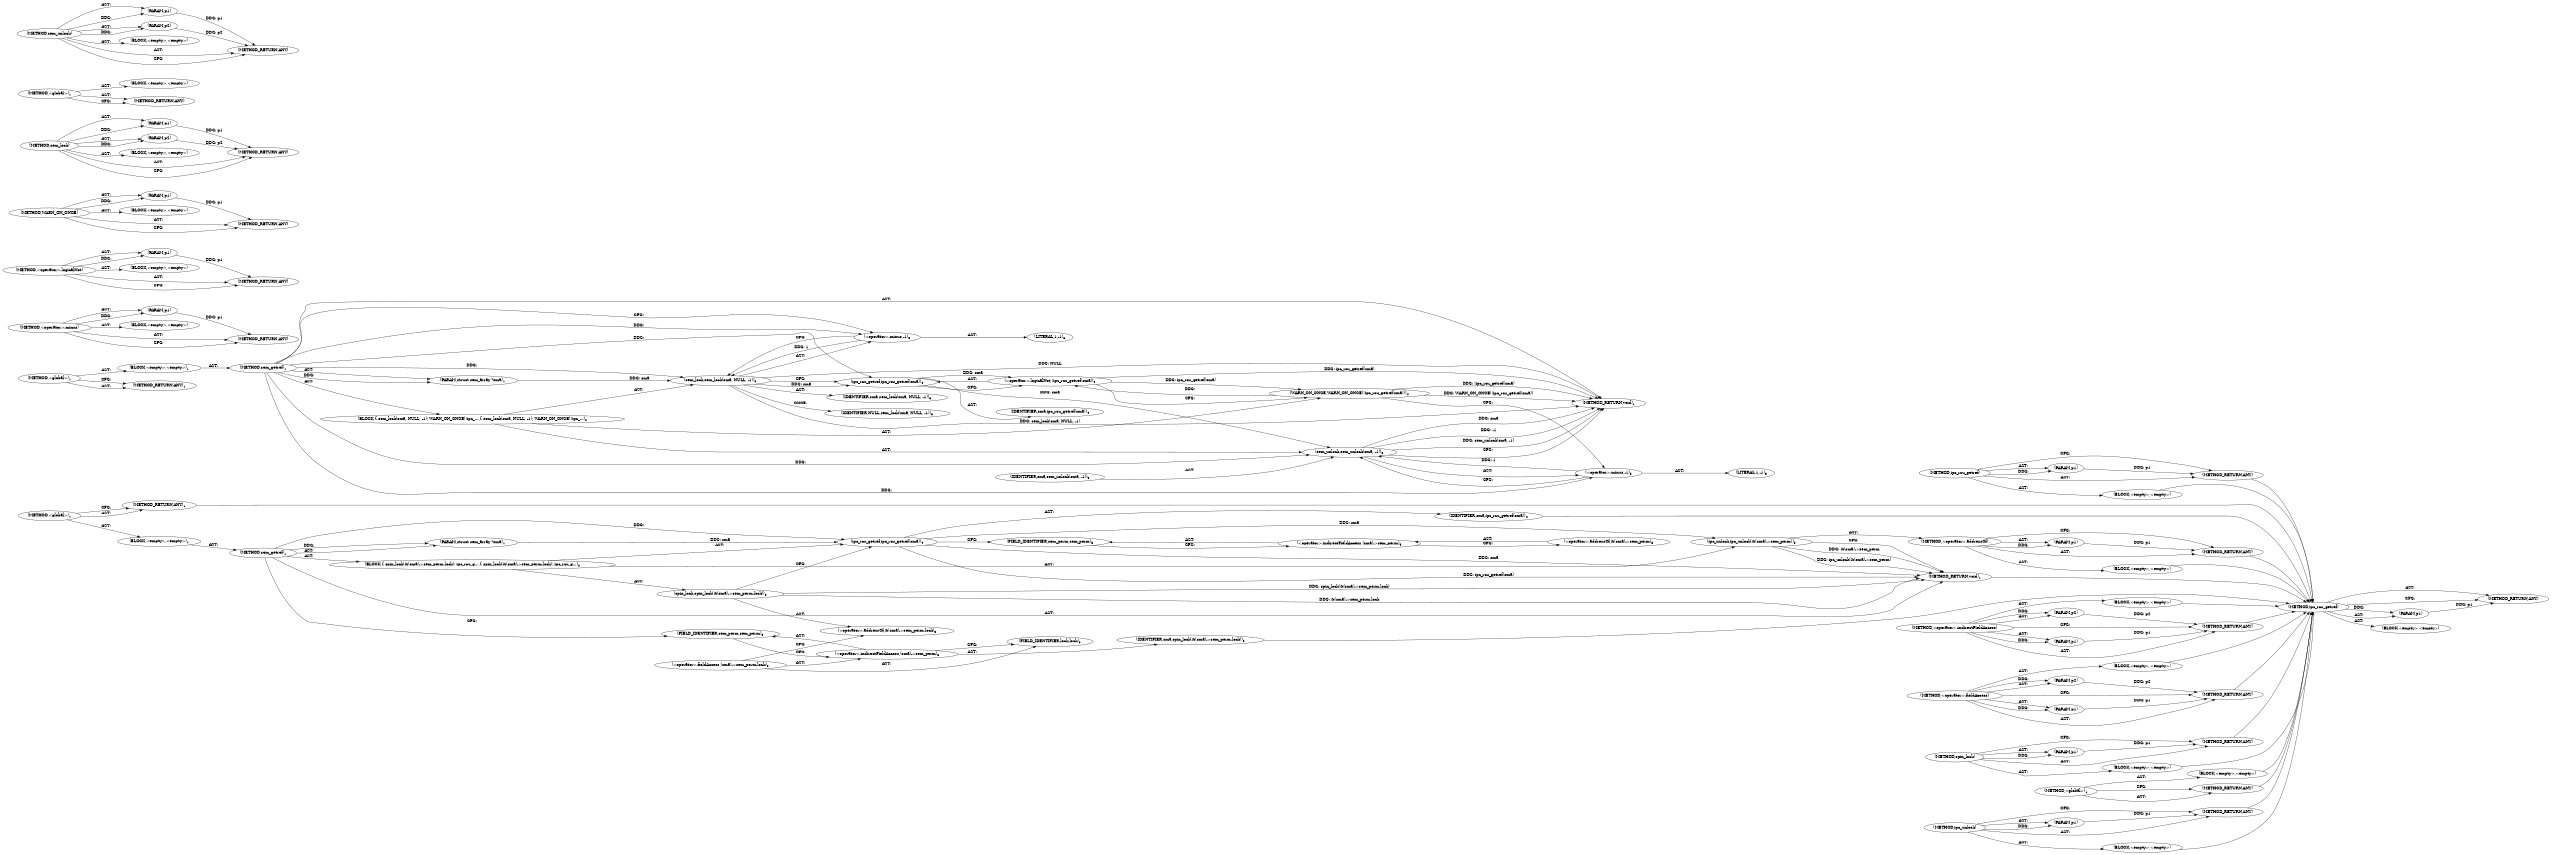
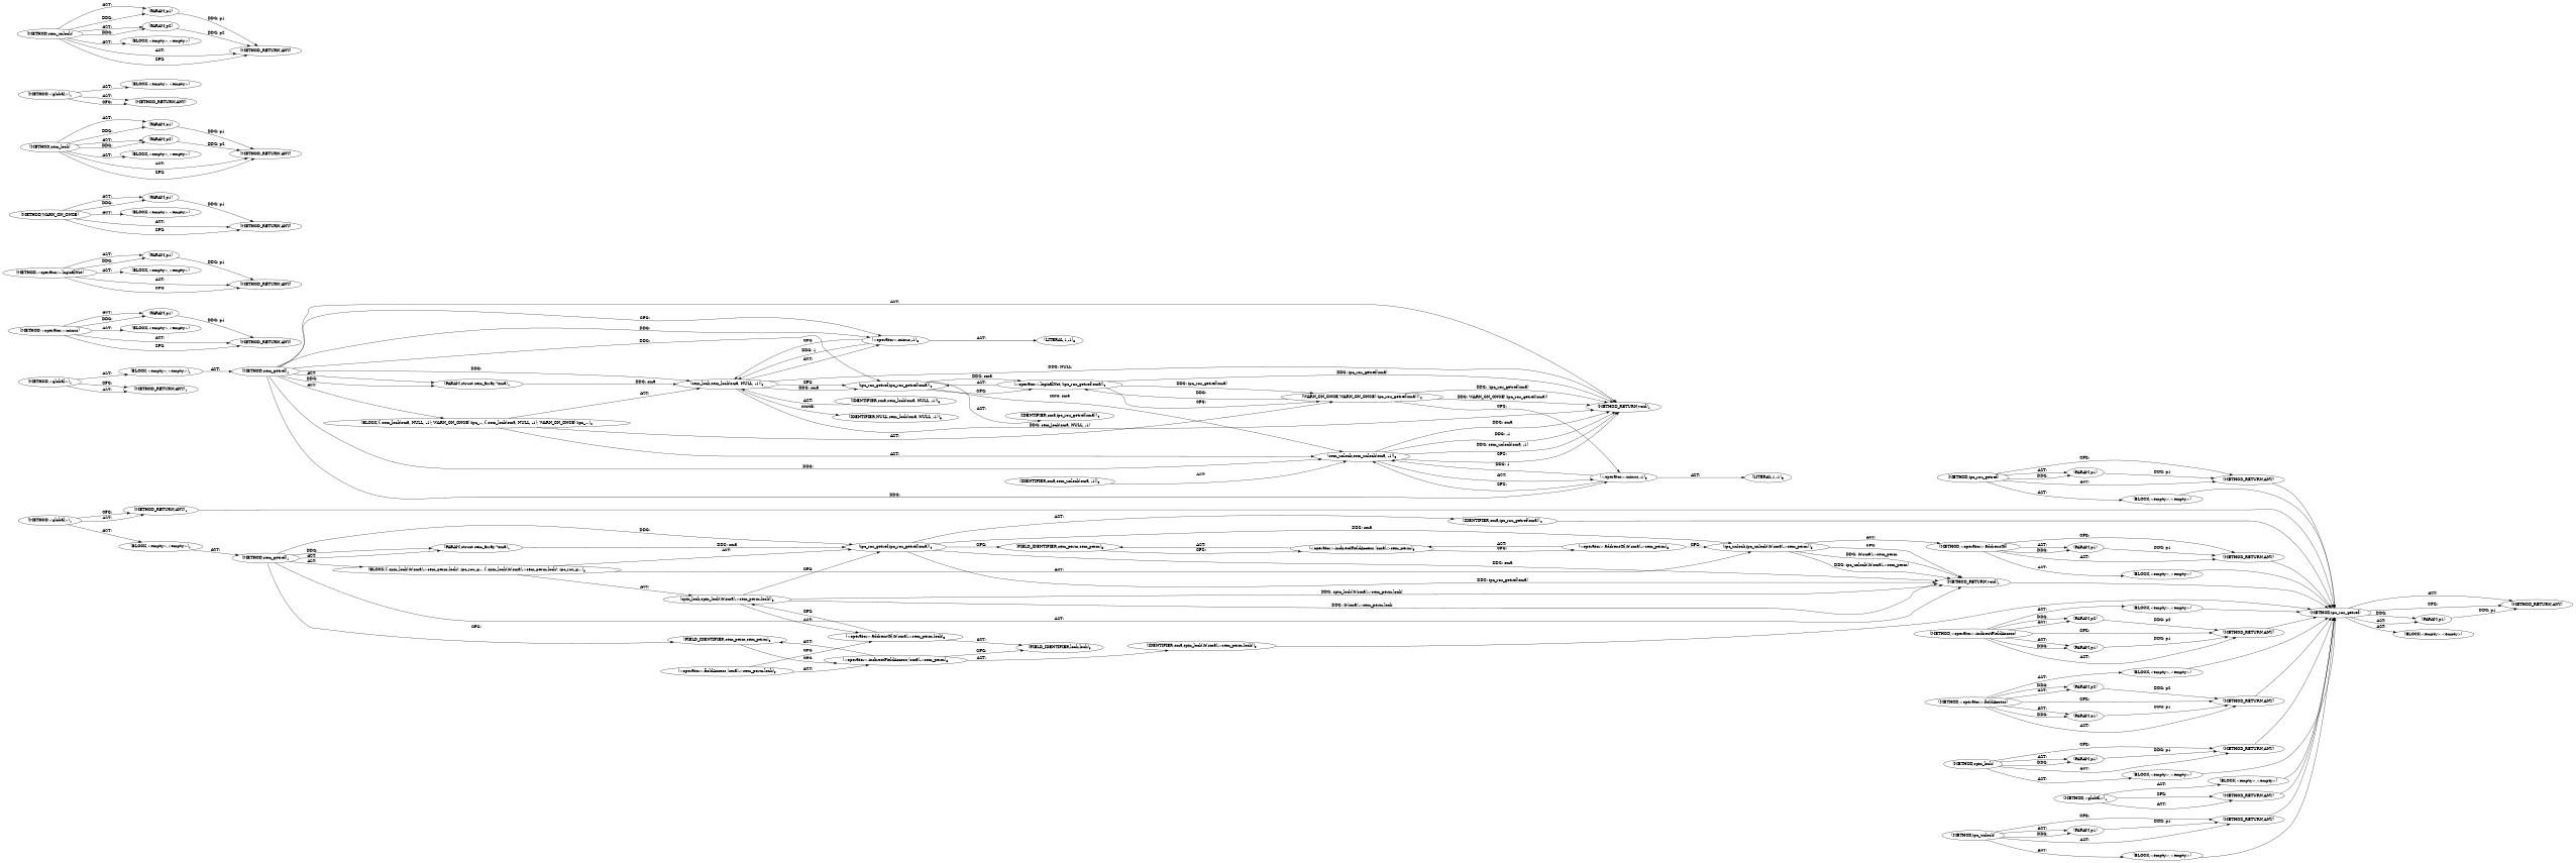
  digraph {
    rankdir=LR
    n1 [label=<(METHOD,ipc_rcu_getref)>]
    n2 [label=<(PARAM,p1)>]
    n3 [label=<(BLOCK,&lt;empty&gt;,&lt;empty&gt;)>]
    n4 [label=<(METHOD_RETURN,ANY)>]
    n5 [label=<(METHOD,ipc_rcu_getref)>]
    n6 [label=<(PARAM,p1)>]
    n7 [label=<(BLOCK,&lt;empty&gt;,&lt;empty&gt;)>]
    n8 [label=<(METHOD_RETURN,ANY)>]
    n9 [label=<(METHOD,&lt;global&gt;)<SUB>1</SUB>>]
    n10 [label=<(BLOCK,&lt;empty&gt;,&lt;empty&gt;)<SUB>1</SUB>>]
    n11 [label=<(METHOD_RETURN,ANY)<SUB>1</SUB>>]
    n12 [label=<(METHOD,sem_getref)<SUB>1</SUB>>]
    n13 [label=<(PARAM,struct sem_array *sma)<SUB>1</SUB>>]
    n14 [label=<(BLOCK,{ 	spin_lock(&amp;(sma)-&gt;sem_perm.lock); 	ipc_rcu_g...,{ 	spin_lock(&amp;(sma)-&gt;sem_perm.lock); 	ipc_rcu_g...)<SUB>2</SUB>>]
    n15 [label=<(FIELD_IDENTIFIER,sem_perm,sem_perm)<SUB>3</SUB>>]
    n16 [label=<(ipc_rcu_getref,ipc_rcu_getref(sma))<SUB>4</SUB>>]
    n17 [label=<(METHOD_RETURN,void)<SUB>1</SUB>>]
    n18 [label=<(spin_lock,spin_lock(&amp;(sma)-&gt;sem_perm.lock))<SUB>3</SUB>>]
    n19 [label=<(ipc_unlock,ipc_unlock(&amp;(sma)-&gt;sem_perm))<SUB>5</SUB>>]
    n20 [label=<(&lt;operator&gt;.indirectFieldAccess,(sma)-&gt;sem_perm)<SUB>3</SUB>>]
    n21 [label=<(IDENTIFIER,sma,ipc_rcu_getref(sma))<SUB>4</SUB>>]
    n22 [label=<(FIELD_IDENTIFIER,sem_perm,sem_perm)<SUB>5</SUB>>]
    n23 [label=<(&lt;operator&gt;.addressOf,&amp;(sma)-&gt;sem_perm.lock)<SUB>3</SUB>>]
    n24 [label=<(METHOD,&lt;operator&gt;.addressOf)>]
    n25 [label=<(&lt;operator&gt;.fieldAccess,(sma)-&gt;sem_perm.lock)<SUB>3</SUB>>]
    n26 [label=<(FIELD_IDENTIFIER,lock,lock)<SUB>3</SUB>>]
    n27 [label=<(IDENTIFIER,sma,spin_lock(&amp;(sma)-&gt;sem_perm.lock))<SUB>3</SUB>>]
    n28 [label=<(&lt;operator&gt;.indirectFieldAccess,(sma)-&gt;sem_perm)<SUB>5</SUB>>]
    n29 [label=<(&lt;operator&gt;.addressOf,&amp;(sma)-&gt;sem_perm)<SUB>5</SUB>>]
    n30 [label=<(PARAM,p1)>]
    n31 [label=<(BLOCK,&lt;empty&gt;,&lt;empty&gt;)>]
    n32 [label=<(METHOD_RETURN,ANY)>]
    n33 [label=<(METHOD,&lt;operator&gt;.indirectFieldAccess)>]
    n34 [label=<(PARAM,p1)>]
    n35 [label=<(PARAM,p2)>]
    n36 [label=<(BLOCK,&lt;empty&gt;,&lt;empty&gt;)>]
    n37 [label=<(METHOD_RETURN,ANY)>]
    n38 [label=<(METHOD,&lt;operator&gt;.fieldAccess)>]
    n39 [label=<(PARAM,p1)>]
    n40 [label=<(PARAM,p2)>]
    n41 [label=<(BLOCK,&lt;empty&gt;,&lt;empty&gt;)>]
    n42 [label=<(METHOD_RETURN,ANY)>]
    n43 [label=<(METHOD,spin_lock)>]
    n44 [label=<(PARAM,p1)>]
    n45 [label=<(BLOCK,&lt;empty&gt;,&lt;empty&gt;)>]
    n46 [label=<(METHOD_RETURN,ANY)>]
    n47 [label=<(METHOD,&lt;global&gt;)<SUB>1</SUB>>]
    n48 [label=<(BLOCK,&lt;empty&gt;,&lt;empty&gt;)>]
    n49 [label=<(METHOD_RETURN,ANY)>]
    n50 [label=<(METHOD,ipc_unlock)>]
    n51 [label=<(PARAM,p1)>]
    n52 [label=<(BLOCK,&lt;empty&gt;,&lt;empty&gt;)>]
    n53 [label=<(METHOD_RETURN,ANY)>]
    n54 [label=<(METHOD,&lt;global&gt;)<SUB>1</SUB>>]
    n55 [label=<(BLOCK,&lt;empty&gt;,&lt;empty&gt;)<SUB>1</SUB>>]
    n56 [label=<(METHOD_RETURN,ANY)<SUB>1</SUB>>]
    n57 [label=<(METHOD,sem_getref)<SUB>1</SUB>>]
    n58 [label=<(PARAM,struct sem_array *sma)<SUB>1</SUB>>]
    n59 [label=<(BLOCK,{ 	sem_lock(sma, NULL, -1); 	WARN_ON_ONCE(!ipc_...,{ 	sem_lock(sma, NULL, -1); 	WARN_ON_ONCE(!ipc_...)<SUB>2</SUB>>]
    n60 [label=<(sem_lock,sem_lock(sma, NULL, -1))<SUB>3</SUB>>]
    n61 [label=<(&lt;operator&gt;.minus,-1)<SUB>3</SUB>>]
    n62 [label=<(ipc_rcu_getref,ipc_rcu_getref(sma))<SUB>4</SUB>>]
    n63 [label=<(sem_unlock,sem_unlock(sma, -1))<SUB>5</SUB>>]
    n64 [label=<(&lt;operator&gt;.minus,-1)<SUB>5</SUB>>]
    n65 [label=<(METHOD_RETURN,void)<SUB>1</SUB>>]
    n66 [label=<(WARN_ON_ONCE,WARN_ON_ONCE(!ipc_rcu_getref(sma)))<SUB>4</SUB>>]
    n67 [label=<(IDENTIFIER,sma,sem_lock(sma, NULL, -1))<SUB>3</SUB>>]
    n68 [label=<(IDENTIFIER,NULL,sem_lock(sma, NULL, -1))<SUB>3</SUB>>]
    n69 [label=<(LITERAL,1,-1)<SUB>3</SUB>>]
    n70 [label=<(&lt;operator&gt;.logicalNot,!ipc_rcu_getref(sma))<SUB>4</SUB>>]
    n71 [label=<(IDENTIFIER,sma,ipc_rcu_getref(sma))<SUB>4</SUB>>]
    n72 [label=<(LITERAL,1,-1)<SUB>5</SUB>>]
    n73 [label=<(IDENTIFIER,sma,sem_unlock(sma, -1))<SUB>5</SUB>>]
    n74 [label=<(METHOD,&lt;operator&gt;.minus)>]
    n75 [label=<(PARAM,p1)>]
    n76 [label=<(BLOCK,&lt;empty&gt;,&lt;empty&gt;)>]
    n77 [label=<(METHOD_RETURN,ANY)>]
    n78 [label=<(METHOD,&lt;operator&gt;.logicalNot)>]
    n79 [label=<(PARAM,p1)>]
    n80 [label=<(BLOCK,&lt;empty&gt;,&lt;empty&gt;)>]
    n81 [label=<(METHOD_RETURN,ANY)>]
    n82 [label=<(METHOD,WARN_ON_ONCE)>]
    n83 [label=<(PARAM,p1)>]
    n84 [label=<(BLOCK,&lt;empty&gt;,&lt;empty&gt;)>]
    n85 [label=<(METHOD_RETURN,ANY)>]
    n86 [label=<(METHOD,sem_lock)>]
    n87 [label=<(PARAM,p1)>]
    n88 [label=<(PARAM,p2)>]
    n89 [label=<(BLOCK,&lt;empty&gt;,&lt;empty&gt;)>]
    n90 [label=<(METHOD_RETURN,ANY)>]
    n91 [label=<(METHOD,&lt;global&gt;)<SUB>1</SUB>>]
    n92 [label=<(BLOCK,&lt;empty&gt;,&lt;empty&gt;)>]
    n93 [label=<(METHOD_RETURN,ANY)>]
    n94 [label=<(METHOD,sem_unlock)>]
    n95 [label=<(PARAM,p1)>]
    n96 [label=<(PARAM,p2)>]
    n97 [label=<(BLOCK,&lt;empty&gt;,&lt;empty&gt;)>]
    n98 [label=<(METHOD_RETURN,ANY)>]
    n1 -> n2 [label="AST: "]
    n1 -> n2 [label="DDG: "]
    n1 -> n3 [label="AST: "]
    n1 -> n4 [label="AST: "]
    n1 -> n4 [label="CFG: "]
    n2 -> n4 [label="DDG: p1"]
    n3 -> n5
    n4 -> n5
    n5 -> n6 [label="AST: "]
    n5 -> n6 [label="DDG: "]
    n5 -> n7 [label="AST: "]
    n5 -> n8 [label="AST: "]
    n5 -> n8 [label="CFG: "]
    n6 -> n8 [label="DDG: p1"]
    n9 -> n10 [label="AST: "]
    n9 -> n11 [label="AST: "]
    n9 -> n11 [label="CFG: "]
    n10 -> n12 [label="AST: "]
    n11 -> n5
    n12 -> n13 [label="AST: "]
    n12 -> n13 [label="DDG: "]
    n12 -> n14 [label="AST: "]
    n12 -> n15 [label="CFG: "]
    n12 -> n16 [label="DDG: "]
    n12 -> n17 [label="AST: "]
    n13 -> n16 [label="DDG: sma"]
    n14 -> n16 [label="AST: "]
    n14 -> n18 [label="AST: "]
    n14 -> n19 [label="AST: "]
    n15 -> n20 [label="CFG: "]
    n16 -> n17 [label="DDG: sma"]
    n16 -> n17 [label="DDG: ipc_rcu_getref(sma)"]
    n16 -> n19 [label="DDG: sma"]
    n16 -> n21 [label="AST: "]
    n16 -> n22 [label="CFG: "]
    n17 -> n5
    n18 -> n16 [label="CFG: "]
    n18 -> n17 [label="DDG: &amp;(sma)-&gt;sem_perm.lock"]
    n18 -> n17 [label="DDG: spin_lock(&amp;(sma)-&gt;sem_perm.lock)"]
    n18 -> n23 [label="AST: "]
    n19 -> n17 [label="CFG: "]
    n19 -> n17 [label="DDG: &amp;(sma)-&gt;sem_perm"]
    n19 -> n17 [label="DDG: ipc_unlock(&amp;(sma)-&gt;sem_perm)"]
    n19 -> n24 [label="AST: "]
    n20 -> n15 [label="AST: "]
    n20 -> n26 [label="CFG: "]
    n20 -> n27 [label="AST: "]
    n21 -> n5
    n22 -> n28 [label="CFG: "]
+   n23 -> n18 [label="CFG: "]
    n24 -> n30 [label="AST: "]
    n24 -> n30 [label="DDG: "]
    n24 -> n31 [label="AST: "]
    n24 -> n32 [label="AST: "]
    n24 -> n32 [label="CFG: "]
    n25 -> n20 [label="AST: "]
    n25 -> n23 [label="CFG: "]
-   n25 -> n26 [label="AST: "]
+   n23 -> n26 [label="AST: "]
    n27 -> n5
    n28 -> n22 [label="AST: "]
    n28 -> n29 [label="CFG: "]
+   n29 -> n19 [label="CFG: "]
    n29 -> n28 [label="AST: "]
    n30 -> n32 [label="DDG: p1"]
    n31 -> n5
    n32 -> n5
    n33 -> n34 [label="AST: "]
    n33 -> n34 [label="DDG: "]
    n33 -> n35 [label="AST: "]
    n33 -> n35 [label="DDG: "]
    n33 -> n36 [label="AST: "]
    n33 -> n37 [label="AST: "]
    n33 -> n37 [label="CFG: "]
    n34 -> n37 [label="DDG: p1"]
    n35 -> n37 [label="DDG: p2"]
    n36 -> n5
    n37 -> n5
    n38 -> n39 [label="AST: "]
    n38 -> n39 [label="DDG: "]
    n38 -> n40 [label="AST: "]
    n38 -> n40 [label="DDG: "]
    n38 -> n41 [label="AST: "]
    n38 -> n42 [label="AST: "]
    n38 -> n42 [label="CFG: "]
    n39 -> n42 [label="DDG: p1"]
    n40 -> n42 [label="DDG: p2"]
    n41 -> n5
    n42 -> n5
    n43 -> n44 [label="AST: "]
    n43 -> n44 [label="DDG: "]
    n43 -> n45 [label="AST: "]
    n43 -> n46 [label="AST: "]
    n43 -> n46 [label="CFG: "]
    n44 -> n46 [label="DDG: p1"]
    n45 -> n5
    n46 -> n5
    n47 -> n48 [label="AST: "]
    n47 -> n49 [label="AST: "]
    n47 -> n49 [label="CFG: "]
    n48 -> n5
    n49 -> n5
    n50 -> n51 [label="AST: "]
    n50 -> n51 [label="DDG: "]
    n50 -> n52 [label="AST: "]
    n50 -> n53 [label="AST: "]
    n50 -> n53 [label="CFG: "]
    n51 -> n53 [label="DDG: p1"]
    n52 -> n5
    n53 -> n5
    n54 -> n55 [label="AST: "]
    n54 -> n56 [label="AST: "]
    n54 -> n56 [label="CFG: "]
    n55 -> n57 [label="AST: "]
    n57 -> n58 [label="AST: "]
    n57 -> n58 [label="DDG: "]
    n57 -> n59 [label="AST: "]
    n57 -> n60 [label="DDG: "]
    n57 -> n61 [label="CFG: "]
    n57 -> n61 [label="DDG: "]
    n57 -> n62 [label="DDG: "]
    n57 -> n63 [label="DDG: "]
    n57 -> n64 [label="DDG: "]
    n57 -> n65 [label="AST: "]
    n58 -> n60 [label="DDG: sma"]
    n59 -> n60 [label="AST: "]
    n59 -> n63 [label="AST: "]
    n59 -> n66 [label="AST: "]
    n60 -> n61 [label="AST: "]
    n60 -> n62 [label="CFG: "]
    n60 -> n62 [label="DDG: sma"]
    n60 -> n65 [label="DDG: sem_lock(sma, NULL, -1)"]
    n60 -> n65 [label="DDG: NULL"]
-   n60 -> n67 [label="AST: "]
+   n67 -> n60 [label="AST: "]
    n60 -> n68 [label="ONCE: "]
    n61 -> n60 [label="CFG: "]
    n61 -> n60 [label="DDG: 1"]
    n61 -> n69 [label="AST: "]
    n62 -> n63 [label="DDG: sma"]
    n62 -> n70 [label="CFG: "]
    n62 -> n70 [label="DDG: sma"]
    n62 -> n71 [label="AST: "]
    n63 -> n64 [label="AST: "]
    n63 -> n65 [label="CFG: "]
    n63 -> n65 [label="DDG: sma"]
    n63 -> n65 [label="DDG: -1"]
    n63 -> n65 [label="DDG: sem_unlock(sma, -1)"]
    n64 -> n63 [label="CFG: "]
    n64 -> n63 [label="DDG: 1"]
    n64 -> n72 [label="AST: "]
    n66 -> n64 [label="CFG: "]
    n66 -> n65 [label="DDG: !ipc_rcu_getref(sma)"]
    n66 -> n65 [label="DDG: WARN_ON_ONCE(!ipc_rcu_getref(sma))"]
    n66 -> n70 [label="DDG: "]
    n70 -> n62 [label="AST: "]
    n70 -> n65 [label="DDG: ipc_rcu_getref(sma)"]
    n70 -> n66 [label="CFG: "]
    n70 -> n66 [label="DDG: ipc_rcu_getref(sma)"]
    n73 -> n63 [label="AST: "]
    n74 -> n75 [label="AST: "]
    n74 -> n75 [label="DDG: "]
    n74 -> n76 [label="AST: "]
    n74 -> n77 [label="AST: "]
    n74 -> n77 [label="CFG: "]
    n75 -> n77 [label="DDG: p1"]
    n78 -> n79 [label="AST: "]
    n78 -> n79 [label="DDG: "]
    n78 -> n80 [label="AST: "]
    n78 -> n81 [label="AST: "]
    n78 -> n81 [label="CFG: "]
    n79 -> n81 [label="DDG: p1"]
    n82 -> n83 [label="AST: "]
    n82 -> n83 [label="DDG: "]
    n82 -> n84 [label="AST: "]
    n82 -> n85 [label="AST: "]
    n82 -> n85 [label="CFG: "]
    n83 -> n85 [label="DDG: p1"]
    n86 -> n87 [label="AST: "]
    n86 -> n87 [label="DDG: "]
    n86 -> n88 [label="AST: "]
    n86 -> n88 [label="DDG: "]
    n86 -> n89 [label="AST: "]
    n86 -> n90 [label="AST: "]
    n86 -> n90 [label="CFG: "]
    n87 -> n90 [label="DDG: p1"]
    n88 -> n90 [label="DDG: p2"]
    n91 -> n92 [label="AST: "]
    n91 -> n93 [label="AST: "]
    n91 -> n93 [label="CFG: "]
    n94 -> n95 [label="AST: "]
    n94 -> n95 [label="DDG: "]
    n94 -> n96 [label="AST: "]
    n94 -> n96 [label="DDG: "]
    n94 -> n97 [label="AST: "]
    n94 -> n98 [label="AST: "]
    n94 -> n98 [label="CFG: "]
    n95 -> n98 [label="DDG: p1"]
    n96 -> n98 [label="DDG: p2"]
  }
